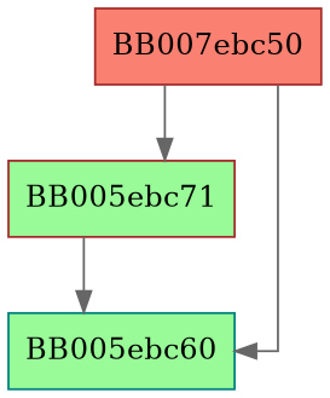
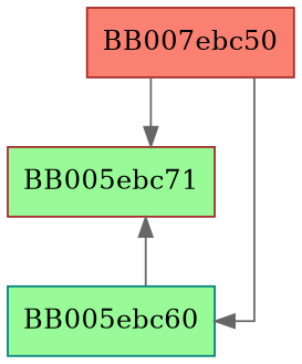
  digraph {
    splines=ortho
    node [color=brown fillcolor=palegreen shape=box style=filled]
    edge [color=gray40]
    n1 [fillcolor=salmon label=BB007ebc50]
    BB005ebc71
    BB005ebc60 [color=teal]
    n1 -> BB005ebc71
    n1 -> BB005ebc60
-   BB005ebc71 -> BB005ebc60
+   BB005ebc60 -> BB005ebc71
  }
